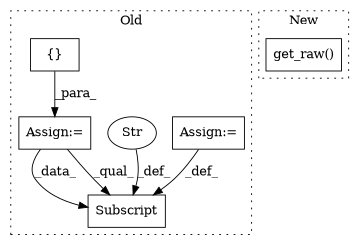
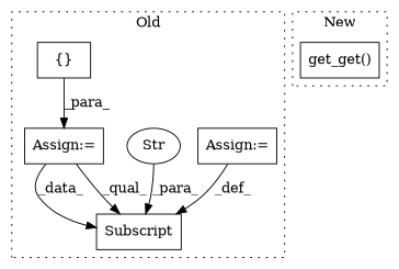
  digraph {
    node [a=68 l=3 shape=box]
    n1 [label="Assign:=" s=3980]
    n2 [a=63 l="16,0" label=Subscript s="3964,0"]
    n3 [a=66 l=8 label=Str s=3971 shape=ellipse]
    n4 [a=95 l="1,1" label="{}" s="3462,3491"]
    n5 [label="Assign:=" s=3507]
-   n6 [a=75 l="13,1" label="get_raw()" s="4198,4214"]
+   n6 [a=75 l="13,1" label="get_get()" s="4198,4214"]
    subgraph cluster_1 {
      label=Old
      style=dotted
      n1
      n2
      n3
      n4
      n5
    }
    subgraph cluster_2 {
      label=New
      style=dotted
      n6
    }
    n1 -> n2 [label=_def_]
-   n3 -> n2 [label=_def_]
+   n3 -> n2 [label=_para_]
    n4 -> n5 [label=_para_]
    n5 -> n2 [label=_data_]
    n5 -> n2 [label=_qual_]
  }
